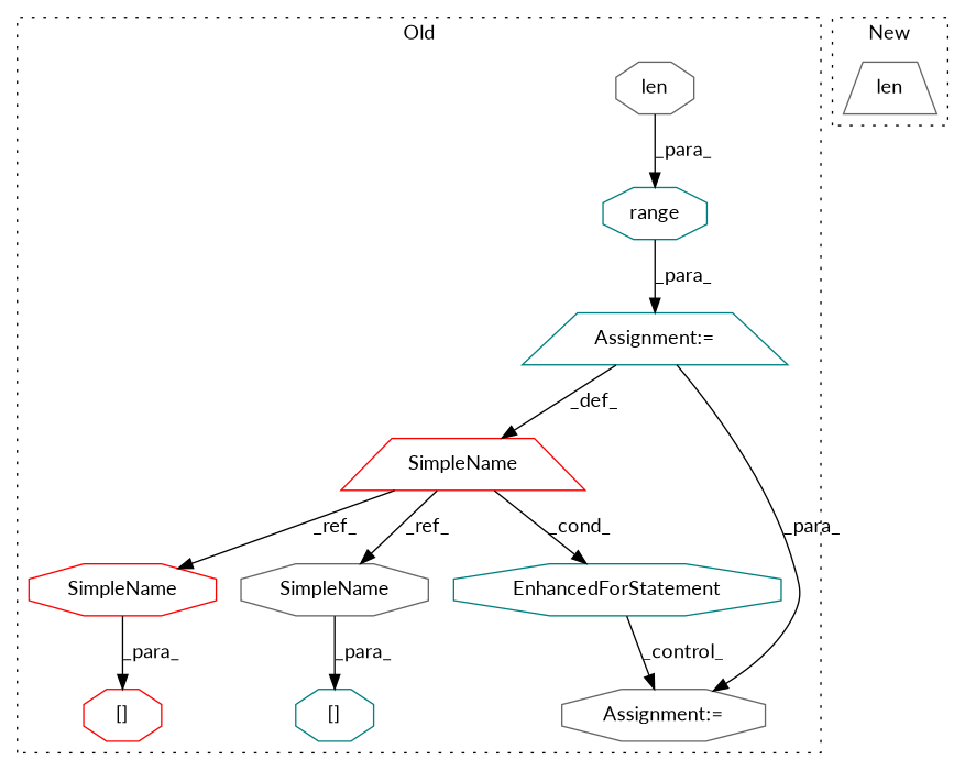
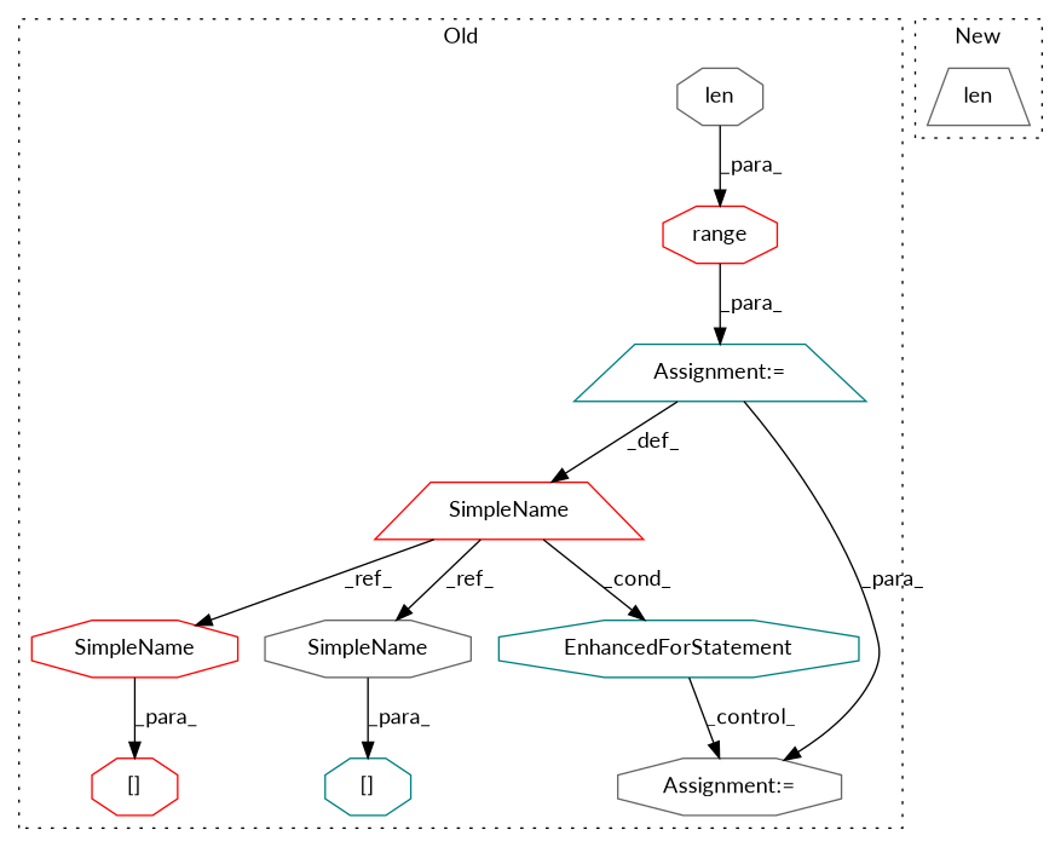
  digraph {
    fontname=Lato
    node [a=32 l=1 s="1916,1998" shape=octagon color=teal fontname=Lato]
    edge [fontname=Lato]
-   n1 [l="6,1" label=range s="1981,1997"]
+   n1 [l="6,1" label=range s="1981,1997" color=red]
    n2 [a=7 l="57,2" label="Assignment:=" shape=trapezium]
    n3 [a=70 l="57,2" label=EnhancedForStatement]
    n4 [a=2 l="3,1" label="[]" s="2016,2020" color=red]
    n5 [a=42 label=SimpleName s=1977 shape=trapezium color=red]
    n6 [a=2 l="6,1" label="[]" s="2047,2054"]
    n7 [l="4,1" label=len s="1987,1996" color=gray40]
    n8 [a=7 label="Assignment:=" s=2015 color=gray40]
    n9 [a=42 label=SimpleName s=2019 color=red]
    n10 [a=42 label=SimpleName s=2053 color=gray40]
    n11 [l="4,1" label=len s="1898,1909" shape=trapezium color=gray40]
    subgraph cluster_1 {
      label=Old
      style=dotted
      n1
      n2
      n3
      n4
      n5
      n6
      n7
      n8
      n9
      n10
    }
    subgraph cluster_2 {
      label=New
      style=dotted
      n11
    }
    n1 -> n2 [label=_para_]
    n2 -> n5 [label=_def_]
    n2 -> n8 [label=_para_]
    n3 -> n8 [label=_control_]
    n5 -> n3 [label=_cond_]
    n5 -> n9 [label=_ref_]
    n5 -> n10 [label=_ref_]
    n7 -> n1 [label=_para_]
    n9 -> n4 [label=_para_]
    n10 -> n6 [label=_para_]
  }
